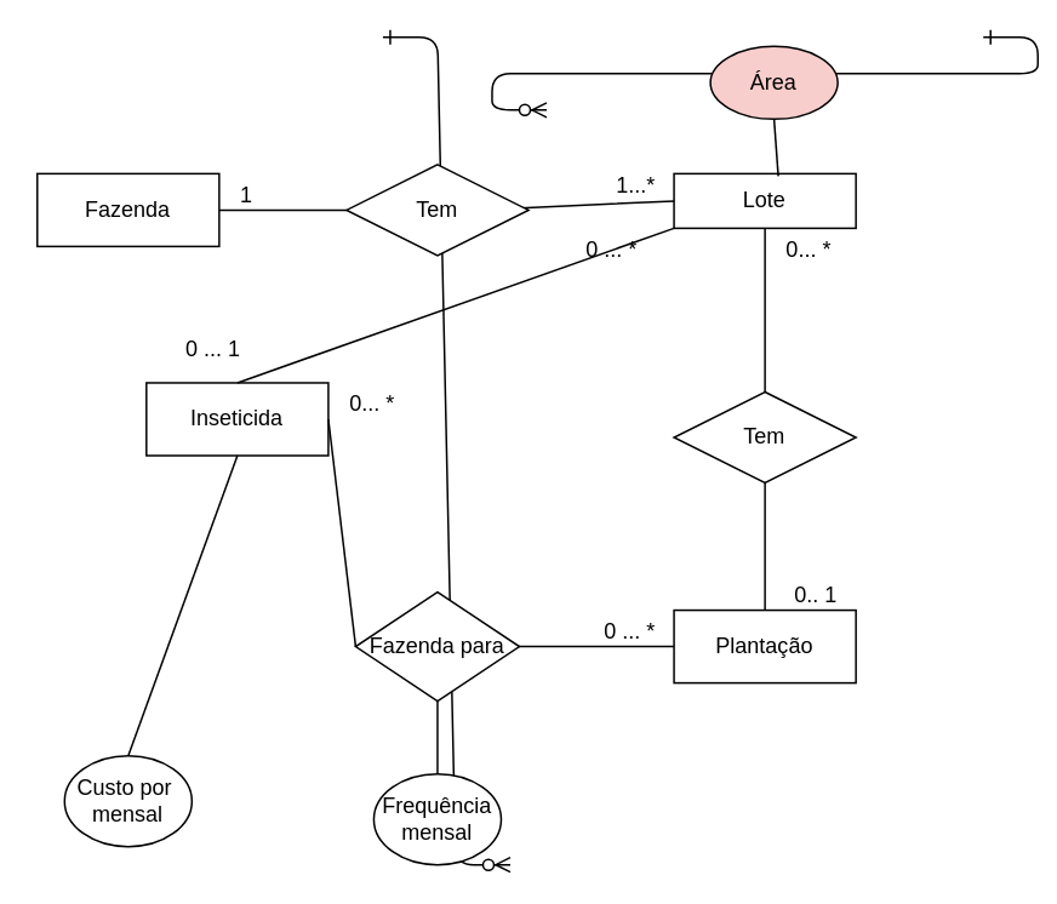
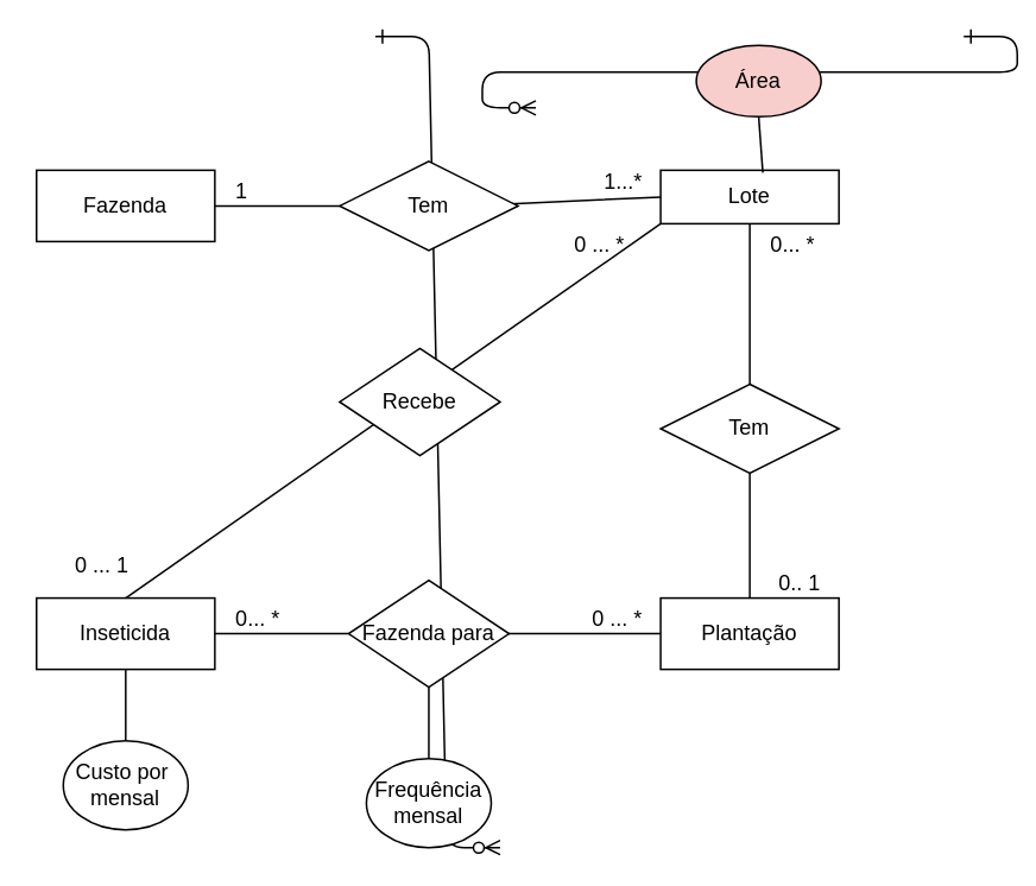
  <mxCell id="0" />
  <mxCell id="1" parent="0" />
  <mxCell id="2" value="" style="edgeStyle=entityRelationEdgeStyle;endArrow=ERzeroToMany;startArrow=ERone;endFill=1;startFill=0;" parent="1" edge="1"><mxGeometry width="100" height="100" relative="1" as="geometry"><mxPoint x="210" y="20" as="sourcePoint" /><mxPoint x="280" y="475" as="targetPoint" /></mxGeometry></mxCell>
  <mxCell id="3" value="" style="edgeStyle=entityRelationEdgeStyle;endArrow=ERzeroToMany;startArrow=ERone;endFill=1;startFill=0;" parent="1" edge="1"><mxGeometry width="100" height="100" relative="1" as="geometry"><mxPoint x="540" y="20" as="sourcePoint" /><mxPoint x="300" y="60" as="targetPoint" /></mxGeometry></mxCell>
  <mxCell id="4" value="Fazenda" style="whiteSpace=wrap;html=1;align=center;" vertex="1" parent="1"><mxGeometry x="20" y="95" width="100" height="40" as="geometry" /></mxCell>
  <mxCell id="5" value="Lote" style="whiteSpace=wrap;html=1;align=center;" vertex="1" parent="1"><mxGeometry x="370" y="95" width="100" height="30" as="geometry" /></mxCell>
  <mxCell id="6" value="" style="endArrow=none;html=1;rounded=0;exitX=1;exitY=0.5;exitDx=0;exitDy=0;entryX=0;entryY=0.5;entryDx=0;entryDy=0;startArrow=none;" edge="1" parent="1" source="8" target="5"><mxGeometry relative="1" as="geometry"><mxPoint x="180" y="165" as="sourcePoint" /><mxPoint x="340" y="165" as="targetPoint" /><Array as="points"><mxPoint x="260" y="115" /></Array></mxGeometry></mxCell>
  <mxCell id="7" value="1...*" style="resizable=0;html=1;align=right;verticalAlign=bottom;" connectable="0" vertex="1" parent="6"><mxGeometry x="1" relative="1" as="geometry"><mxPoint x="-10" as="offset" /></mxGeometry></mxCell>
  <mxCell id="8" value="Tem" style="shape=rhombus;perimeter=rhombusPerimeter;whiteSpace=wrap;html=1;align=center;" vertex="1" parent="1"><mxGeometry x="190" y="90" width="100" height="50" as="geometry" /></mxCell>
  <mxCell id="9" value="" style="endArrow=none;html=1;rounded=0;exitX=1;exitY=0.5;exitDx=0;exitDy=0;entryX=0;entryY=0.5;entryDx=0;entryDy=0;" edge="1" parent="1" source="4" target="8"><mxGeometry relative="1" as="geometry"><mxPoint x="120" y="115" as="sourcePoint" /><mxPoint x="370" y="115" as="targetPoint" /><Array as="points" /></mxGeometry></mxCell>
  <mxCell id="10" value="1" style="resizable=0;html=1;align=left;verticalAlign=bottom;" connectable="0" vertex="1" parent="9"><mxGeometry x="-1" relative="1" as="geometry"><mxPoint x="10" as="offset" /></mxGeometry></mxCell>
  <mxCell id="11" value="Plantação" style="whiteSpace=wrap;html=1;align=center;" vertex="1" parent="1"><mxGeometry x="370" y="335" width="100" height="40" as="geometry" /></mxCell>
  <mxCell id="12" value="" style="endArrow=none;html=1;rounded=0;exitX=0.5;exitY=1;exitDx=0;exitDy=0;entryX=0.5;entryY=0;entryDx=0;entryDy=0;startArrow=none;" edge="1" parent="1" source="14" target="11"><mxGeometry relative="1" as="geometry"><mxPoint x="180" y="285" as="sourcePoint" /><mxPoint x="340" y="285" as="targetPoint" /></mxGeometry></mxCell>
  <mxCell id="13" value="0.. 1" style="resizable=0;html=1;align=right;verticalAlign=bottom;" connectable="0" vertex="1" parent="12"><mxGeometry x="1" relative="1" as="geometry"><mxPoint x="40" as="offset" /></mxGeometry></mxCell>
  <mxCell id="14" value="Tem" style="shape=rhombus;perimeter=rhombusPerimeter;whiteSpace=wrap;html=1;align=center;" vertex="1" parent="1"><mxGeometry x="370" y="215" width="100" height="50" as="geometry" /></mxCell>
  <mxCell id="15" value="" style="endArrow=none;html=1;rounded=0;exitX=0.5;exitY=1;exitDx=0;exitDy=0;entryX=0.5;entryY=0;entryDx=0;entryDy=0;" edge="1" parent="1" source="5" target="14"><mxGeometry relative="1" as="geometry"><mxPoint x="420" y="135" as="sourcePoint" /><mxPoint x="420" y="335" as="targetPoint" /></mxGeometry></mxCell>
  <mxCell id="16" value="0... *" style="resizable=0;html=1;align=left;verticalAlign=bottom;" connectable="0" vertex="1" parent="15"><mxGeometry x="-1" relative="1" as="geometry"><mxPoint x="10" y="20" as="offset" /></mxGeometry></mxCell>
- <mxCell id="17" value="Inseticida" style="whiteSpace=wrap;html=1;align=center;" vertex="1" parent="1"><mxGeometry x="80" y="210" width="100" height="40" as="geometry" /></mxCell>
+ <mxCell id="17" value="Inseticida" style="whiteSpace=wrap;html=1;align=center;" vertex="1" parent="1"><mxGeometry x="20" y="335" width="100" height="40" as="geometry" /></mxCell>
  <mxCell id="18" value="" style="endArrow=none;html=1;rounded=0;exitX=1;exitY=0.5;exitDx=0;exitDy=0;entryX=0;entryY=0.5;entryDx=0;entryDy=0;startArrow=none;" edge="1" parent="1" source="20" target="11"><mxGeometry relative="1" as="geometry"><mxPoint x="180" y="285" as="sourcePoint" /><mxPoint x="340" y="285" as="targetPoint" /><Array as="points"><mxPoint x="250" y="355" /></Array></mxGeometry></mxCell>
  <mxCell id="19" value="0 ... *" style="resizable=0;html=1;align=right;verticalAlign=bottom;" connectable="0" vertex="1" parent="18"><mxGeometry x="1" relative="1" as="geometry"><mxPoint x="-10" as="offset" /></mxGeometry></mxCell>
  <mxCell id="20" value="Fazenda para" style="shape=rhombus;perimeter=rhombusPerimeter;whiteSpace=wrap;html=1;align=center;" vertex="1" parent="1"><mxGeometry x="195" y="325" width="90" height="60" as="geometry" /></mxCell>
  <mxCell id="21" value="" style="endArrow=none;html=1;rounded=0;exitX=1;exitY=0.5;exitDx=0;exitDy=0;entryX=0;entryY=0.5;entryDx=0;entryDy=0;" edge="1" parent="1" source="17" target="20"><mxGeometry relative="1" as="geometry"><mxPoint x="120" y="355" as="sourcePoint" /><mxPoint x="370" y="355" as="targetPoint" /><Array as="points" /></mxGeometry></mxCell>
  <mxCell id="22" value="0... *" style="resizable=0;html=1;align=left;verticalAlign=bottom;" connectable="0" vertex="1" parent="21"><mxGeometry x="-1" relative="1" as="geometry"><mxPoint x="10" as="offset" /></mxGeometry></mxCell>
  <mxCell id="23" value="" style="endArrow=none;html=1;rounded=0;entryX=0;entryY=1;entryDx=0;entryDy=0;exitX=0.5;exitY=0;exitDx=0;exitDy=0;" edge="1" parent="1" source="17" target="5"><mxGeometry relative="1" as="geometry"><mxPoint x="180" y="285" as="sourcePoint" /><mxPoint x="340" y="285" as="targetPoint" /></mxGeometry></mxCell>
  <mxCell id="24" value="0 ... 1" style="resizable=0;html=1;align=left;verticalAlign=bottom;" connectable="0" vertex="1" parent="23"><mxGeometry x="-1" relative="1" as="geometry"><mxPoint x="-30" y="-10" as="offset" /></mxGeometry></mxCell>
  <mxCell id="25" value="0 ... *" style="resizable=0;html=1;align=right;verticalAlign=bottom;" connectable="0" vertex="1" parent="23"><mxGeometry x="1" relative="1" as="geometry"><mxPoint x="-20" y="20" as="offset" /></mxGeometry></mxCell>
+ <mxCell id="26" value="Recebe" style="shape=rhombus;perimeter=rhombusPerimeter;whiteSpace=wrap;html=1;align=center;" vertex="1" parent="1"><mxGeometry x="190" y="195" width="90" height="60" as="geometry" /></mxCell>
  <mxCell id="27" value="Área" style="ellipse;whiteSpace=wrap;html=1;align=center;fillColor=#f8cecc;" vertex="1" parent="1"><mxGeometry x="390" y="25" width="70" height="40" as="geometry" /></mxCell>
  <mxCell id="28" value="Frequência mensal" style="ellipse;whiteSpace=wrap;html=1;align=center;" vertex="1" parent="1"><mxGeometry x="205" y="425" width="70" height="50" as="geometry" /></mxCell>
  <mxCell id="29" value="Custo por&amp;nbsp; mensal" style="ellipse;whiteSpace=wrap;html=1;align=center;" vertex="1" parent="1"><mxGeometry x="35" y="415" width="70" height="50" as="geometry" /></mxCell>
  <mxCell id="30" value="" style="endArrow=none;html=1;rounded=0;exitX=0.5;exitY=1;exitDx=0;exitDy=0;entryX=0.5;entryY=0;entryDx=0;entryDy=0;" edge="1" parent="1" source="17" target="29"><mxGeometry relative="1" as="geometry"><mxPoint x="180" y="285" as="sourcePoint" /><mxPoint x="340" y="285" as="targetPoint" /></mxGeometry></mxCell>
  <mxCell id="31" value="" style="endArrow=none;html=1;rounded=0;entryX=0.5;entryY=1;entryDx=0;entryDy=0;exitX=0.5;exitY=0;exitDx=0;exitDy=0;" edge="1" parent="1" source="28" target="20"><mxGeometry relative="1" as="geometry"><mxPoint x="180" y="285" as="sourcePoint" /><mxPoint x="340" y="285" as="targetPoint" /></mxGeometry></mxCell>
  <mxCell id="32" value="" style="endArrow=none;html=1;rounded=0;entryX=0.5;entryY=1;entryDx=0;entryDy=0;exitX=0.573;exitY=0.044;exitDx=0;exitDy=0;exitPerimeter=0;" edge="1" parent="1" source="5" target="27"><mxGeometry relative="1" as="geometry"><mxPoint x="180" y="285" as="sourcePoint" /><mxPoint x="340" y="285" as="targetPoint" /></mxGeometry></mxCell>
